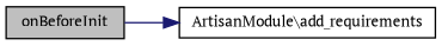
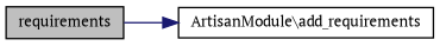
  digraph {
    rankdir=LR
    fontname="PT Serif"
    node [color=black fontname="PT Serif" fontsize=10 shape=record style=filled]
-   n1 [fillcolor=grey75 fontcolor=black height=0.2 label=onBeforeInit width=0.4]
+   n1 [fillcolor=grey75 fontcolor=black height=0.2 label=requirements width=0.4]
    n2 [fillcolor=white height=0.2 label="ArtisanModule\\add_requirements" width=0.4]
    n1 -> n2 [color=midnightblue fontname="PT Serif" fontsize=10 labelfontname=Helvetica labelfontsize=10 style=solid]
  }
